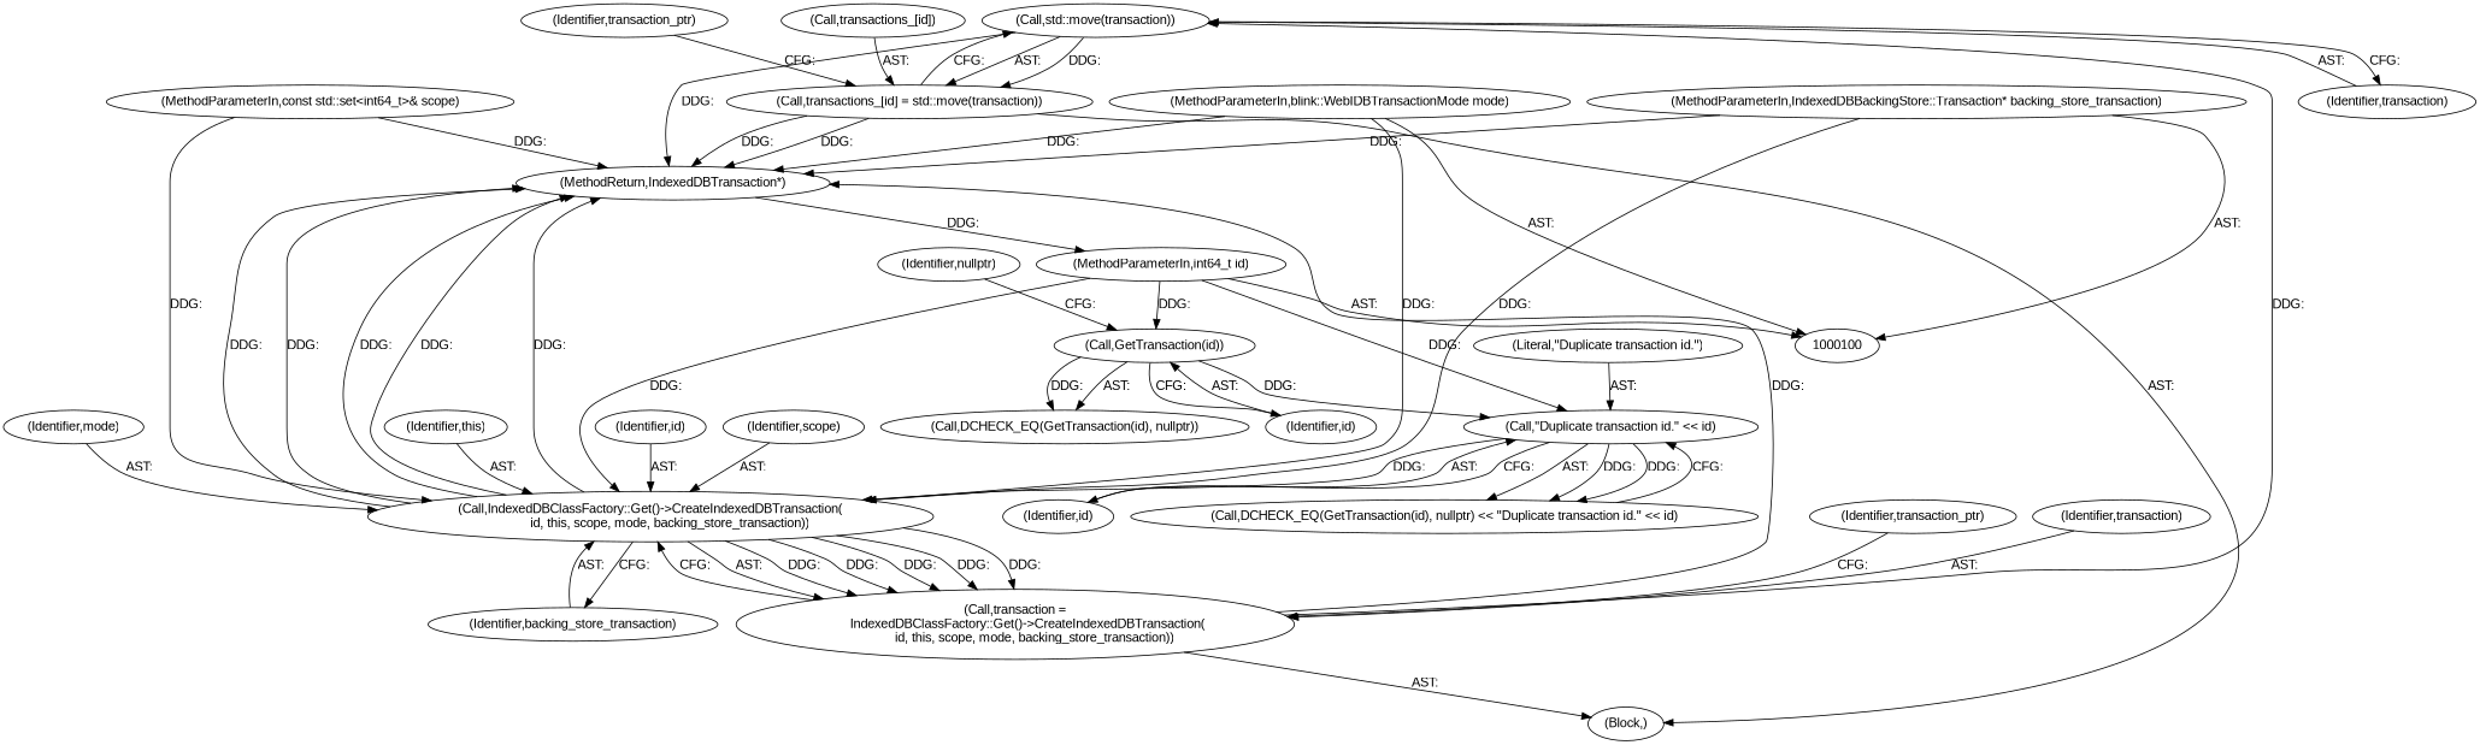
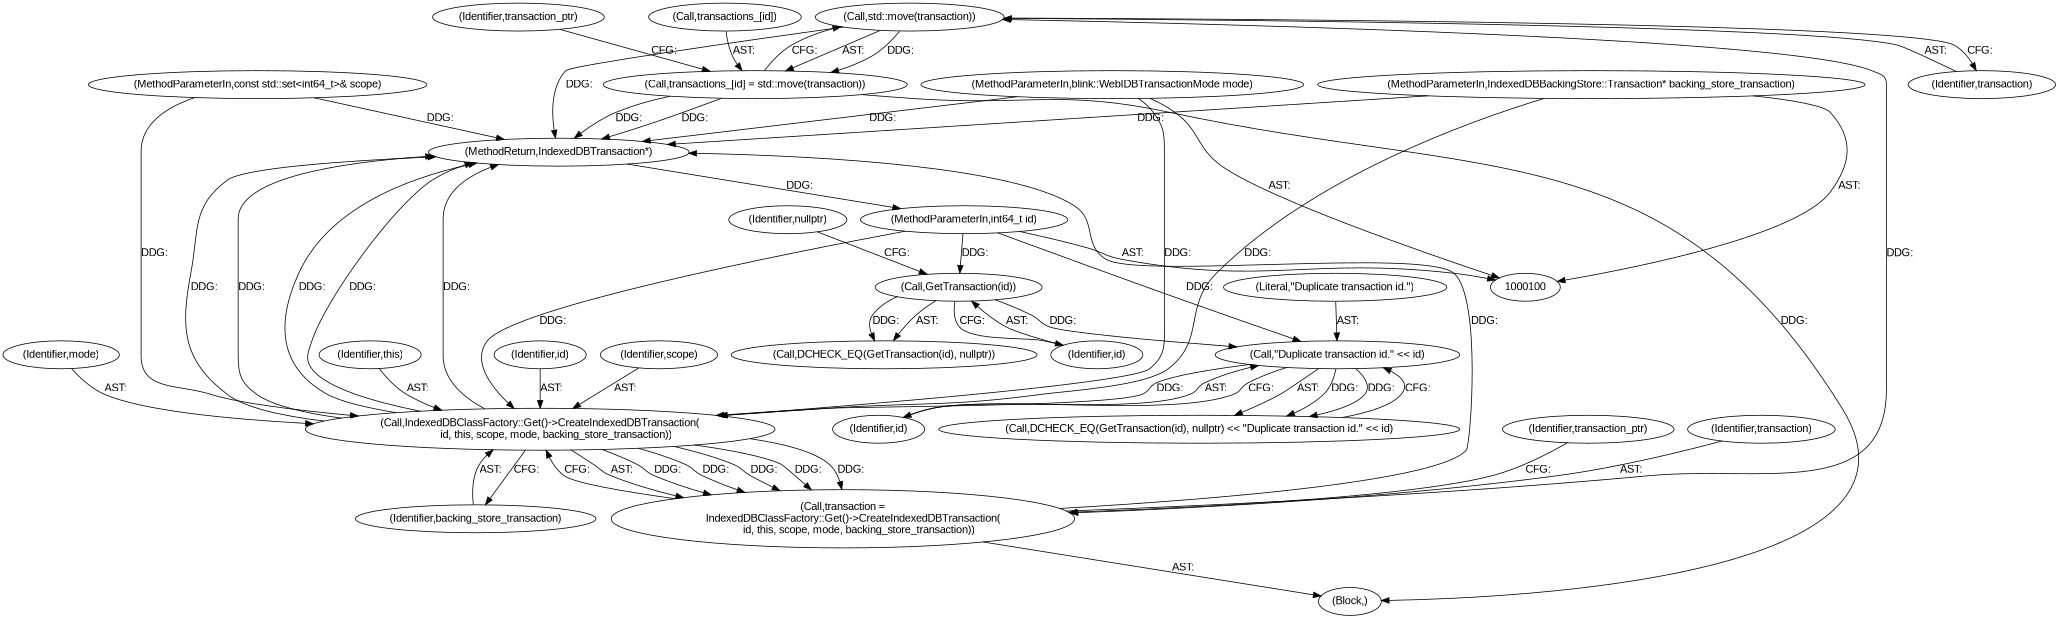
  digraph {
    fontname="Liberation Sans"
    node [fontname="Liberation Sans"]
    edge [fontname="Liberation Sans"]
    n1 [label="(Call,std::move(transaction))"]
    n2 [label="(Call,transactions_[id] = std::move(transaction))"]
    n3 [label="(MethodReturn,IndexedDBTransaction*)"]
    n4 [label="(Identifier,transaction)"]
    n5 [label="(Block,)"]
    n6 [label="(MethodParameterIn,int64_t id)"]
    n7 [label="(Call,transaction =\n       IndexedDBClassFactory::Get()->CreateIndexedDBTransaction(\n           id, this, scope, mode, backing_store_transaction))"]
    n8 [label="(Call,IndexedDBClassFactory::Get()->CreateIndexedDBTransaction(\n           id, this, scope, mode, backing_store_transaction))"]
    n9 [label="(Identifier,backing_store_transaction)"]
    n10 [label="(Call,\"Duplicate transaction id.\" << id)"]
    n11 [label="(Identifier,id)"]
    n12 [label="(Call,DCHECK_EQ(GetTransaction(id), nullptr) << \"Duplicate transaction id.\" << id)"]
    n13 [label="(Call,GetTransaction(id))"]
    n14 [label="(Call,DCHECK_EQ(GetTransaction(id), nullptr))"]
    n15 [label="(Identifier,id)"]
    1000100
    n17 [label="(MethodParameterIn,const std::set<int64_t>& scope)"]
    n18 [label="(MethodParameterIn,blink::WebIDBTransactionMode mode)"]
    n19 [label="(MethodParameterIn,IndexedDBBackingStore::Transaction* backing_store_transaction)"]
    n20 [label="(Identifier,this)"]
    n21 [label="(Identifier,nullptr)"]
    n22 [label="(Identifier,id)"]
    n23 [label="(Literal,\"Duplicate transaction id.\")"]
    n24 [label="(Identifier,transaction_ptr)"]
    n25 [label="(Call,transactions_[id])"]
    n26 [label="(Identifier,transaction_ptr)"]
    n27 [label="(Identifier,transaction)"]
    n28 [label="(Identifier,scope)"]
    n29 [label="(Identifier,mode)"]
    n1 -> n2 [label="AST: "]
    n1 -> n2 [label="DDG: "]
    n1 -> n3 [label="DDG: "]
    n1 -> n4 [label="CFG: "]
    n2 -> n1 [label="CFG: "]
    n2 -> n3 [label="DDG: "]
    n2 -> n3 [label="DDG: "]
-   n2 -> n5 [label="AST: "]
+   n2 -> n5 [label="DDG: "]
    n3 -> n6 [label="DDG: "]
    n4 -> n1 [label="AST: "]
    n6 -> n8 [label="DDG: "]
    n6 -> n10 [label="DDG: "]
    n6 -> n13 [label="DDG: "]
    n6 -> 1000100 [label="AST: "]
    n7 -> n1 [label="DDG: "]
    n7 -> n3 [label="DDG: "]
    n7 -> n5 [label="AST: "]
    n7 -> n8 [label="CFG: "]
    n8 -> n3 [label="DDG: "]
    n8 -> n3 [label="DDG: "]
    n8 -> n3 [label="DDG: "]
    n8 -> n3 [label="DDG: "]
    n8 -> n3 [label="DDG: "]
    n8 -> n7 [label="AST: "]
    n8 -> n7 [label="DDG: "]
    n8 -> n7 [label="DDG: "]
    n8 -> n7 [label="DDG: "]
    n8 -> n7 [label="DDG: "]
    n8 -> n7 [label="DDG: "]
    n8 -> n9 [label="CFG: "]
    n9 -> n8 [label="AST: "]
    n10 -> n8 [label="DDG: "]
    n10 -> n11 [label="CFG: "]
    n10 -> n12 [label="AST: "]
    n10 -> n12 [label="DDG: "]
    n10 -> n12 [label="DDG: "]
    n11 -> n10 [label="AST: "]
    n12 -> n10 [label="CFG: "]
    n13 -> n10 [label="DDG: "]
    n13 -> n14 [label="AST: "]
    n13 -> n14 [label="DDG: "]
    n13 -> n15 [label="CFG: "]
    n15 -> n13 [label="AST: "]
    n17 -> n3 [label="DDG: "]
    n17 -> n8 [label="DDG: "]
    n18 -> n3 [label="DDG: "]
    n18 -> n8 [label="DDG: "]
    n18 -> 1000100 [label="AST: "]
    n19 -> n3 [label="DDG: "]
    n19 -> n8 [label="DDG: "]
    n19 -> 1000100 [label="AST: "]
    n20 -> n8 [label="AST: "]
    n21 -> n13 [label="CFG: "]
    n22 -> n8 [label="AST: "]
    n23 -> n10 [label="AST: "]
    n24 -> n2 [label="CFG: "]
    n25 -> n2 [label="AST: "]
    n26 -> n7 [label="CFG: "]
    n27 -> n7 [label="AST: "]
    n28 -> n8 [label="AST: "]
    n29 -> n8 [label="AST: "]
  }
